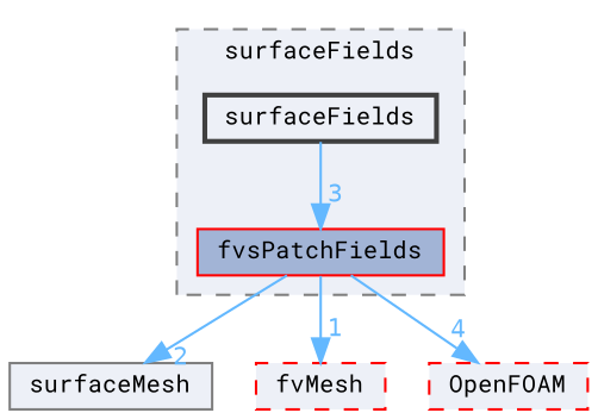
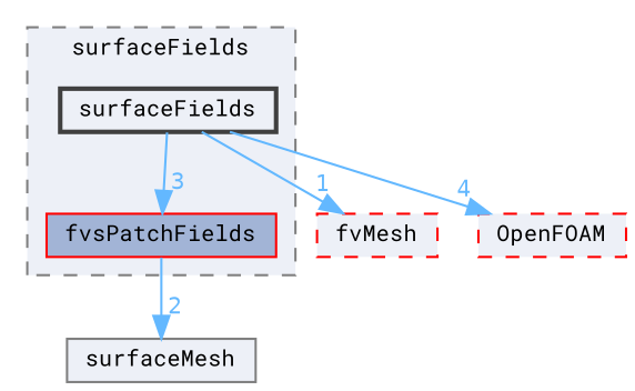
  digraph {
    compound=true
    fontname="Roboto Mono"
    node [color=red fillcolor="#edf0f7" fontname="Roboto Mono" fontsize=10 shape=box style=filled]
    edge [color=steelblue1 fontcolor=steelblue1 fontname="Roboto Mono" fontsize=10 labeldistance=1.5 labelfontname=Helvetica labelfontsize=10]
    n1 [fillcolor="#a2b4d6" height=0.2 label=fvsPatchFields width=0.4]
    n2 [color=grey25 height=0.2 label=surfaceFields style="filled,bold" width=0.4]
    n3 [color=grey50 height=0.2 label=surfaceMesh width=0.4]
    n4 [height=0.2 label=fvMesh style="filled,dashed" width=0.4]
    n5 [height=0.2 label=OpenFOAM style="filled,dashed" width=0.4]
    subgraph cluster_1 {
      bgcolor="#edf0f7"
      fontsize=10
      label=surfaceFields
      pencolor=grey50
      style="filled,dashed"
      n1
      n2
    }
    n1 -> n3 [headlabel=2]
    n2 -> n1 [headlabel=3]
-   n1 -> n4 [headlabel=1]
-   n1 -> n5 [headlabel=4]
+   n2 -> n4 [headlabel=1]
+   n2 -> n5 [headlabel=4]
  }
